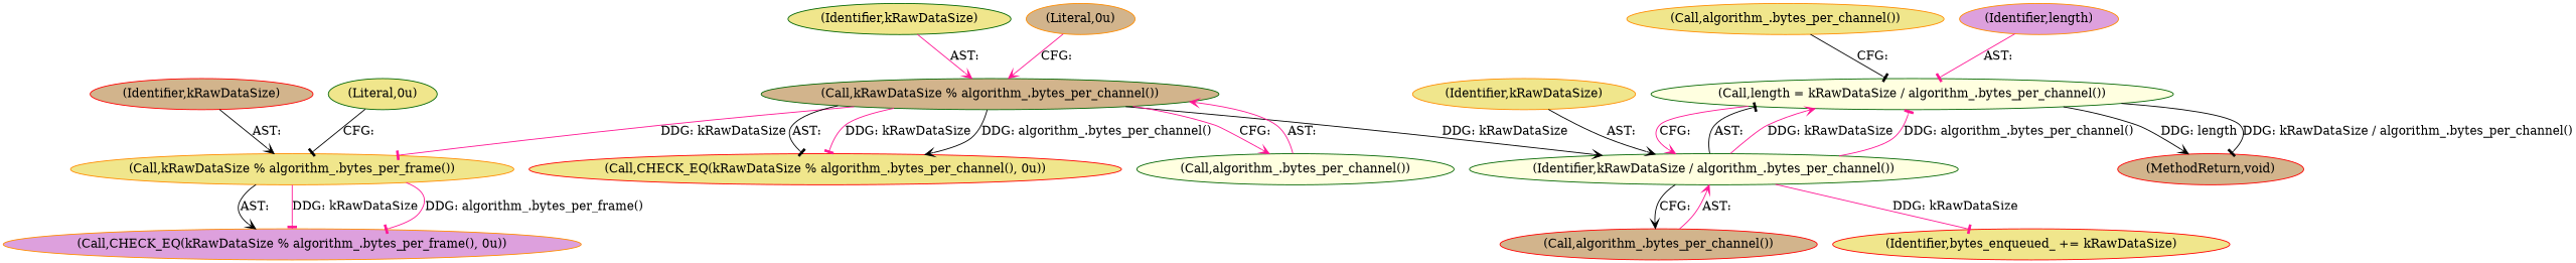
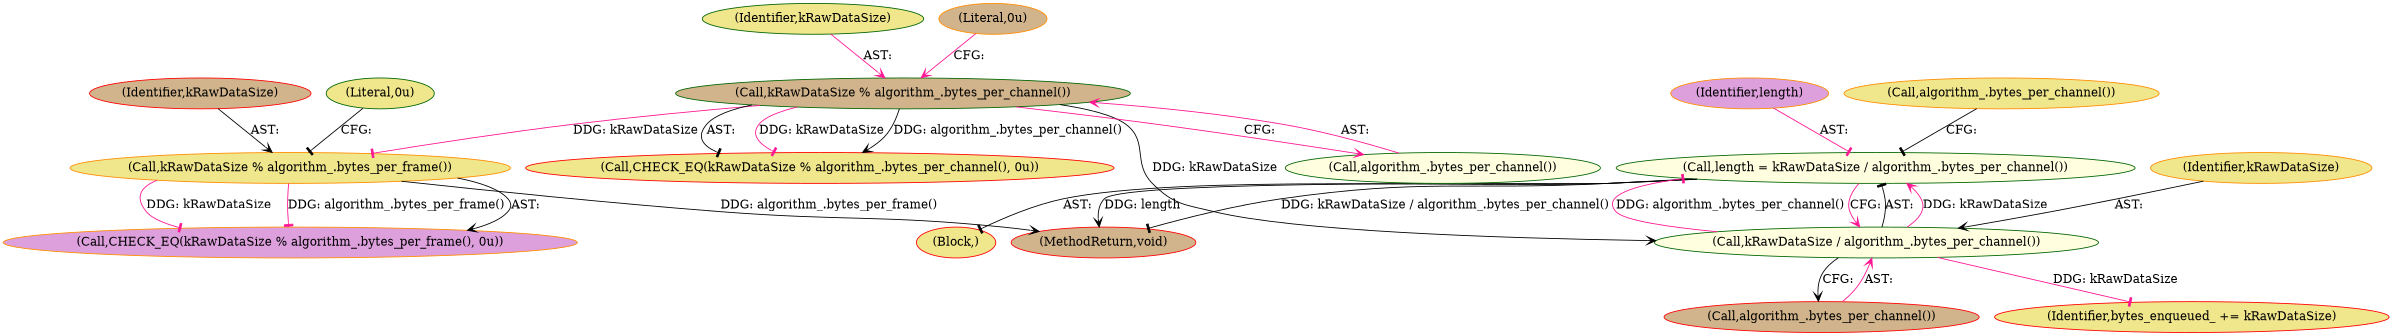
  digraph {
    node [color=darkgreen fillcolor=khaki style=filled]
    edge [arrowhead=vee color=deeppink]
    n1 [fillcolor=lightyellow label="(Call,length = kRawDataSize / algorithm_.bytes_per_channel())"]
-   n2 [fillcolor=lightyellow label="(Identifier,kRawDataSize / algorithm_.bytes_per_channel())"]
+   n2 [fillcolor=lightyellow label="(Call,kRawDataSize / algorithm_.bytes_per_channel())"]
    n3 [color=red fillcolor=tan label="(MethodReturn,void)"]
+   n4 [color=red label="(Block,)"]
    n5 [color=red fillcolor=tan label="(Call,algorithm_.bytes_per_channel())"]
    n6 [color=red label="(Identifier,bytes_enqueued_ += kRawDataSize)"]
    n7 [color=darkorange label="(Call,kRawDataSize % algorithm_.bytes_per_frame())"]
    n8 [color=darkorange fillcolor=plum label="(Call,CHECK_EQ(kRawDataSize % algorithm_.bytes_per_frame(), 0u))"]
    n9 [fillcolor=tan label="(Call,kRawDataSize % algorithm_.bytes_per_channel())"]
    n10 [color=red label="(Call,CHECK_EQ(kRawDataSize % algorithm_.bytes_per_channel(), 0u))"]
    n11 [fillcolor=lightyellow label="(Call,algorithm_.bytes_per_channel())"]
    n12 [label="(Identifier,kRawDataSize)"]
    n13 [color=darkorange label="(Call,algorithm_.bytes_per_channel())"]
    n14 [color=darkorange label="(Identifier,kRawDataSize)"]
    n15 [color=red fillcolor=tan label="(Identifier,kRawDataSize)"]
    n16 [color=darkorange fillcolor=tan label="(Literal,0u)"]
    n17 [color=darkorange fillcolor=plum label="(Identifier,length)"]
    n18 [label="(Literal,0u)"]
    n1 -> n2 [label="CFG: "]
    n1 -> n3 [color=black label="DDG: length"]
    n1 -> n3 [arrowhead=tee color=black label="DDG: kRawDataSize / algorithm_.bytes_per_channel()"]
+   n1 -> n4 [arrowhead=tee color=black label="AST: "]
    n2 -> n1 [arrowhead=tee color=black label="AST: "]
    n2 -> n1 [label="DDG: kRawDataSize"]
    n2 -> n1 [arrowhead=tee label="DDG: algorithm_.bytes_per_channel()"]
    n2 -> n5 [color=black label="CFG: "]
    n2 -> n6 [arrowhead=tee label="DDG: kRawDataSize"]
    n5 -> n2 [label="AST: "]
+   n7 -> n3 [color=black label="DDG: algorithm_.bytes_per_frame()"]
    n7 -> n8 [color=black label="AST: "]
    n7 -> n8 [arrowhead=tee label="DDG: kRawDataSize"]
    n7 -> n8 [arrowhead=tee label="DDG: algorithm_.bytes_per_frame()"]
    n9 -> n2 [color=black label="DDG: kRawDataSize"]
    n9 -> n7 [arrowhead=tee label="DDG: kRawDataSize"]
    n9 -> n10 [arrowhead=tee color=black label="AST: "]
    n9 -> n10 [arrowhead=tee label="DDG: kRawDataSize"]
    n9 -> n10 [color=black label="DDG: algorithm_.bytes_per_channel()"]
    n9 -> n11 [label="CFG: "]
    n11 -> n9 [label="AST: "]
    n12 -> n9 [label="AST: "]
    n13 -> n1 [arrowhead=tee color=black label="CFG: "]
    n14 -> n2 [color=black label="AST: "]
    n15 -> n7 [color=black label="AST: "]
    n16 -> n9 [label="CFG: "]
    n17 -> n1 [arrowhead=tee label="AST: "]
    n18 -> n7 [arrowhead=tee color=black label="CFG: "]
  }
